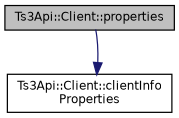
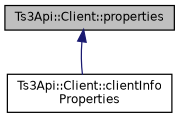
  digraph {
    node [color=black fontname=Helvetica fontsize=10 shape=record style=filled]
    n1 [fillcolor=grey75 fontcolor=black height=0.2 label="Ts3Api::Client::properties" width=0.4]
    n2 [fillcolor=white height=0.2 label="Ts3Api::Client::clientInfo\lProperties" width=0.4]
-   n2 -> n1 [color=midnightblue dir=back fontname=Helvetica fontsize=10 labelfontname=Helvetica labelfontsize=10 style=solid]
+   n1 -> n2 [color=midnightblue dir=back fontname=Helvetica fontsize=10 labelfontname=Helvetica labelfontsize=10 style=solid]
  }
